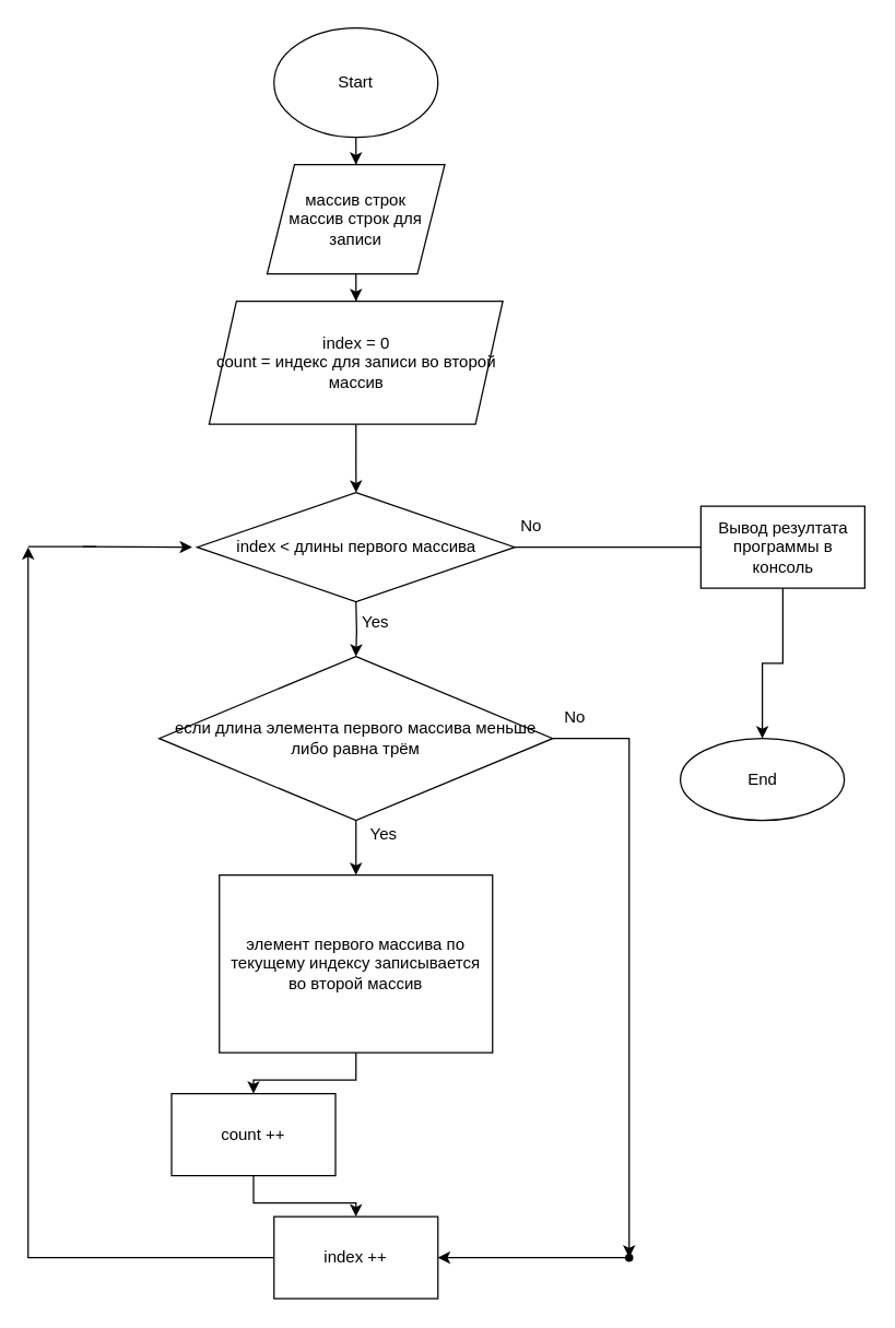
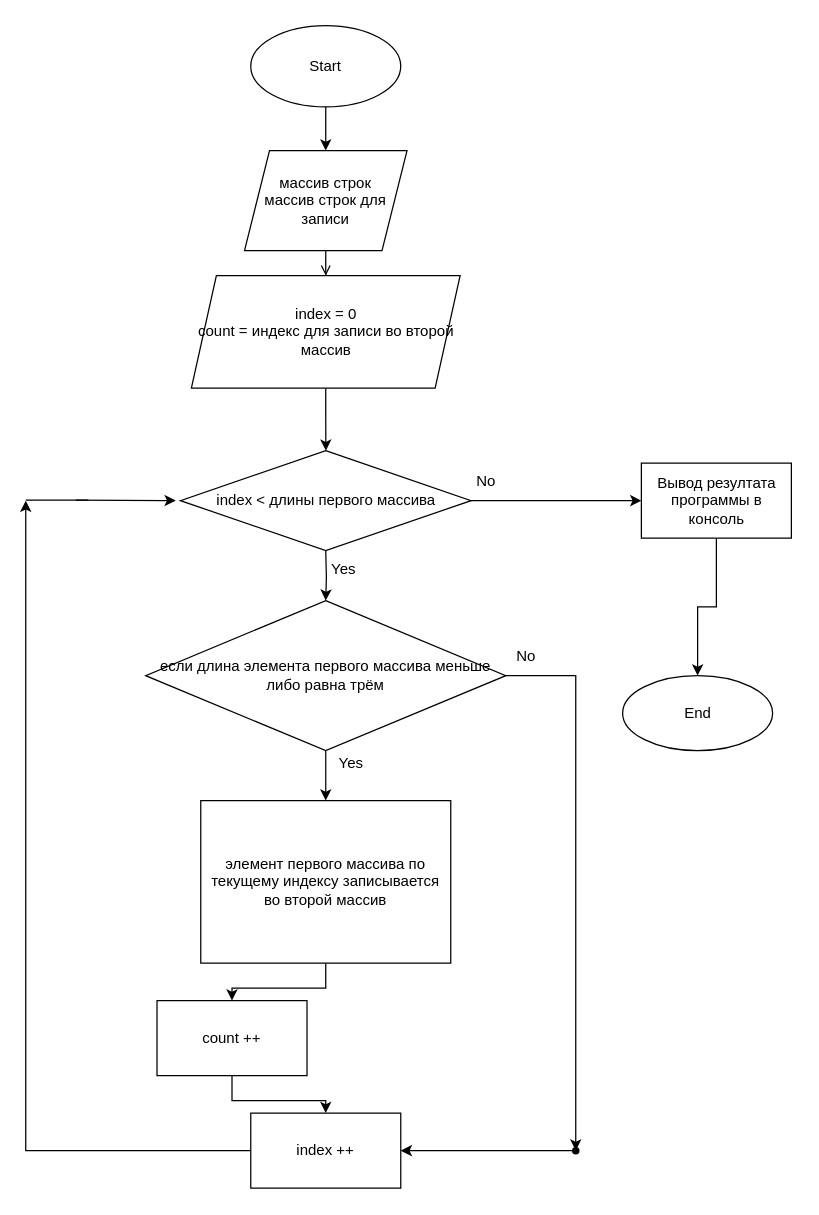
  <mxCell id="0" />
  <mxCell id="1" parent="0" />
  <mxCell id="2" value="" style="edgeStyle=orthogonalEdgeStyle;rounded=0;orthogonalLoop=1;jettySize=auto;html=1;" edge="1" parent="1" source="3" target="5"><mxGeometry relative="1" as="geometry" /></mxCell>
- <mxCell id="3" value="Start" style="ellipse;whiteSpace=wrap;html=1;" vertex="1" parent="1"><mxGeometry x="200" y="20" width="120" height="80" as="geometry" /></mxCell>
- <mxCell id="4" value="" style="edgeStyle=orthogonalEdgeStyle;rounded=0;orthogonalLoop=1;jettySize=auto;html=1;" edge="1" parent="1" source="5" target="26"><mxGeometry relative="1" as="geometry" /></mxCell>
+ <mxCell id="3" value="Start" style="ellipse;whiteSpace=wrap;html=1;" vertex="1" parent="1"><mxGeometry x="200" y="20" width="120" height="65" as="geometry" /></mxCell>
+ <mxCell id="4" value="" style="edgeStyle=orthogonalEdgeStyle;rounded=0;orthogonalLoop=1;jettySize=auto;html=1;endArrow=open;" edge="1" parent="1" source="5" target="26"><mxGeometry relative="1" as="geometry" /></mxCell>
  <mxCell id="5" value="массив строк&lt;br&gt;массив строк для записи" style="shape=parallelogram;perimeter=parallelogramPerimeter;whiteSpace=wrap;html=1;fixedSize=1;" vertex="1" parent="1"><mxGeometry x="195" y="120" width="130" height="80" as="geometry" /></mxCell>
- <mxCell id="6" value="" style="edgeStyle=orthogonalEdgeStyle;rounded=0;orthogonalLoop=1;jettySize=auto;html=1;endArrow=none;" edge="1" parent="1" source="7" target="28"><mxGeometry relative="1" as="geometry" /></mxCell>
+ <mxCell id="6" value="" style="edgeStyle=orthogonalEdgeStyle;rounded=0;orthogonalLoop=1;jettySize=auto;html=1;" edge="1" parent="1" source="7" target="28"><mxGeometry relative="1" as="geometry" /></mxCell>
  <mxCell id="7" value="index &amp;lt; длины первого массива" style="rhombus;whiteSpace=wrap;html=1;" vertex="1" parent="1"><mxGeometry x="143.75" y="360" width="232.5" height="80" as="geometry" /></mxCell>
  <mxCell id="8" value="" style="edgeStyle=orthogonalEdgeStyle;rounded=0;orthogonalLoop=1;jettySize=auto;html=1;" edge="1" parent="1" source="10" target="12"><mxGeometry relative="1" as="geometry" /></mxCell>
  <mxCell id="9" value="" style="edgeStyle=orthogonalEdgeStyle;rounded=0;orthogonalLoop=1;jettySize=auto;html=1;" edge="1" parent="1" source="10" target="24"><mxGeometry relative="1" as="geometry" /></mxCell>
  <mxCell id="10" value="если длина элемента первого массива меньше либо равна трём" style="rhombus;whiteSpace=wrap;html=1;" vertex="1" parent="1"><mxGeometry x="115.93" y="480" width="288.13" height="120" as="geometry" /></mxCell>
  <mxCell id="11" value="" style="edgeStyle=orthogonalEdgeStyle;rounded=0;orthogonalLoop=1;jettySize=auto;html=1;" edge="1" parent="1" source="12" target="15"><mxGeometry relative="1" as="geometry" /></mxCell>
  <mxCell id="12" value="элемент первого массива по текущему индексу записывается во второй массив" style="whiteSpace=wrap;html=1;" vertex="1" parent="1"><mxGeometry x="160.01" y="640" width="199.99" height="130" as="geometry" /></mxCell>
  <mxCell id="13" value="Yes" style="text;html=1;align=center;verticalAlign=middle;resizable=0;points=[];autosize=1;strokeColor=none;fillColor=none;" vertex="1" parent="1"><mxGeometry x="254" y="440" width="40" height="30" as="geometry" /></mxCell>
  <mxCell id="14" value="" style="edgeStyle=orthogonalEdgeStyle;rounded=0;orthogonalLoop=1;jettySize=auto;html=1;" edge="1" parent="1" source="15" target="18"><mxGeometry relative="1" as="geometry" /></mxCell>
  <mxCell id="15" value="count ++" style="whiteSpace=wrap;html=1;" vertex="1" parent="1"><mxGeometry x="125.01" y="800" width="120" height="60" as="geometry" /></mxCell>
  <mxCell id="16" value="" style="edgeStyle=orthogonalEdgeStyle;rounded=0;orthogonalLoop=1;jettySize=auto;html=1;" edge="1" parent="1" target="10"><mxGeometry relative="1" as="geometry"><mxPoint x="260" y="440" as="sourcePoint" /></mxGeometry></mxCell>
  <mxCell id="17" value="" style="edgeStyle=orthogonalEdgeStyle;rounded=0;orthogonalLoop=1;jettySize=auto;html=1;" edge="1" parent="1" source="18"><mxGeometry relative="1" as="geometry"><mxPoint x="20" y="400" as="targetPoint" /><Array as="points"><mxPoint x="20" y="920" /></Array></mxGeometry></mxCell>
  <mxCell id="18" value="index ++" style="whiteSpace=wrap;html=1;" vertex="1" parent="1"><mxGeometry x="200.01" y="890" width="120" height="60" as="geometry" /></mxCell>
  <mxCell id="19" value="" style="endArrow=classic;html=1;rounded=0;startArrow=none;" edge="1" parent="1"><mxGeometry width="50" height="50" relative="1" as="geometry"><mxPoint x="60.005" y="399.5" as="sourcePoint" /><mxPoint x="140" y="400" as="targetPoint" /></mxGeometry></mxCell>
  <mxCell id="20" value="Yes" style="text;html=1;align=center;verticalAlign=middle;resizable=0;points=[];autosize=1;strokeColor=none;fillColor=none;" vertex="1" parent="1"><mxGeometry x="260" y="595" width="40" height="30" as="geometry" /></mxCell>
  <mxCell id="21" value="" style="endArrow=none;html=1;rounded=0;entryX=0.467;entryY=0.633;entryDx=0;entryDy=0;entryPerimeter=0;" edge="1" parent="1"><mxGeometry width="50" height="50" relative="1" as="geometry"><mxPoint x="20" y="399.5" as="sourcePoint" /><mxPoint x="69.995" y="399.5" as="targetPoint" /></mxGeometry></mxCell>
  <mxCell id="22" value="No" style="text;html=1;align=center;verticalAlign=middle;resizable=0;points=[];autosize=1;strokeColor=none;fillColor=none;" vertex="1" parent="1"><mxGeometry x="400.01" y="510" width="40" height="30" as="geometry" /></mxCell>
  <mxCell id="23" value="" style="edgeStyle=orthogonalEdgeStyle;rounded=0;orthogonalLoop=1;jettySize=auto;html=1;" edge="1" parent="1" source="24" target="18"><mxGeometry relative="1" as="geometry" /></mxCell>
  <mxCell id="24" value="" style="shape=waypoint;sketch=0;size=6;pointerEvents=1;points=[];fillColor=default;resizable=0;rotatable=0;perimeter=centerPerimeter;snapToPoint=1;" vertex="1" parent="1"><mxGeometry x="440.005" y="900" width="40" height="40" as="geometry" /></mxCell>
  <mxCell id="25" value="" style="edgeStyle=orthogonalEdgeStyle;rounded=0;orthogonalLoop=1;jettySize=auto;html=1;" edge="1" parent="1" source="26" target="7"><mxGeometry relative="1" as="geometry" /></mxCell>
  <mxCell id="26" value="index = 0&lt;br&gt;count = индекс для записи во второй массив" style="shape=parallelogram;perimeter=parallelogramPerimeter;whiteSpace=wrap;html=1;fixedSize=1;" vertex="1" parent="1"><mxGeometry x="152.5" y="220" width="215" height="90" as="geometry" /></mxCell>
  <mxCell id="27" value="" style="edgeStyle=orthogonalEdgeStyle;rounded=0;orthogonalLoop=1;jettySize=auto;html=1;" edge="1" parent="1" source="28" target="30"><mxGeometry relative="1" as="geometry" /></mxCell>
  <mxCell id="28" value="Вывод резултата программы в консоль" style="whiteSpace=wrap;html=1;" vertex="1" parent="1"><mxGeometry x="512.5" y="370" width="120" height="60" as="geometry" /></mxCell>
  <mxCell id="29" value="No" style="text;html=1;align=center;verticalAlign=middle;resizable=0;points=[];autosize=1;strokeColor=none;fillColor=none;" vertex="1" parent="1"><mxGeometry x="367.5" y="370" width="40" height="30" as="geometry" /></mxCell>
  <mxCell id="30" value="End" style="ellipse;whiteSpace=wrap;html=1;" vertex="1" parent="1"><mxGeometry x="497.5" y="540" width="120" height="60" as="geometry" /></mxCell>
